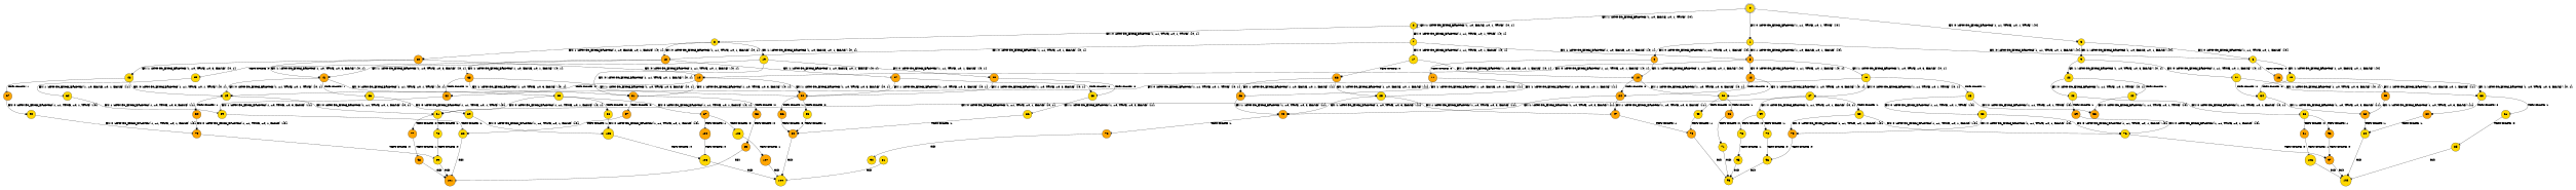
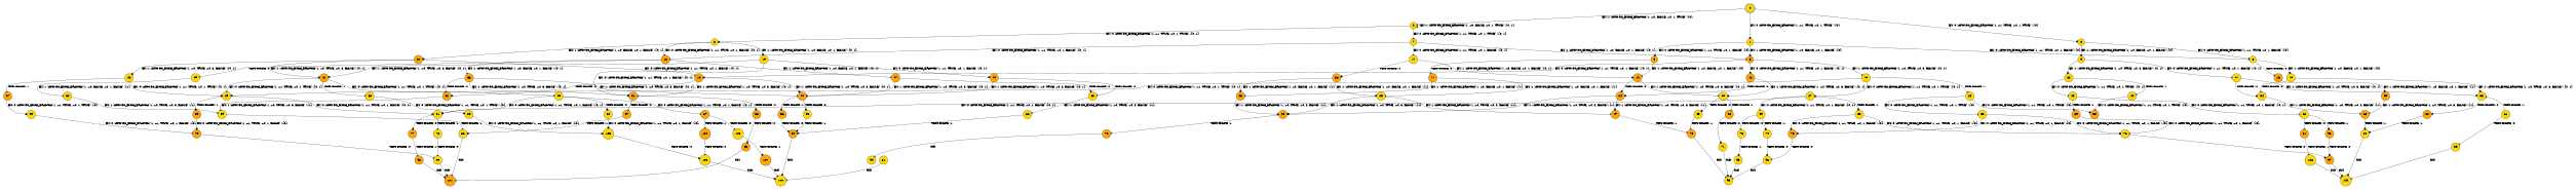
  digraph {
    node [fillcolor=gold shape=circle style=filled]
    edge [arrowhead=box]
    0 [peripheries=2]
    1
    2
    3
    4 [fillcolor=orange]
    5 [fillcolor=orange]
    6
    7
    8
    9
    10 [fillcolor=orange]
    11 [fillcolor=orange]
    12 [fillcolor=orange]
    13
    14 [fillcolor=orange]
    15
    16 [fillcolor=orange]
    17
    18 [fillcolor=orange]
    19
    20 [fillcolor=orange]
    21
    22
    23
    24 [fillcolor=orange]
    25
    26 [fillcolor=orange]
    27
    28
    29
    30 [fillcolor=orange]
    31 [fillcolor=orange]
    32 [fillcolor=orange]
    33
    34
    35 [fillcolor=orange]
    36 [fillcolor=orange]
    37 [fillcolor=orange]
    38 [fillcolor=orange]
    39
    40 [fillcolor=orange]
    41 [fillcolor=orange]
    42
    43
    44
    45
    46 [fillcolor=orange]
    47 [fillcolor=orange]
    48 [fillcolor=orange]
    49
    50
    51
    52
    53 [fillcolor=orange]
    54 [fillcolor=orange]
    55
    56 [fillcolor=orange]
    57 [fillcolor=orange]
    58 [fillcolor=orange]
    59
    60 [fillcolor=orange]
    61
    62 [fillcolor=orange]
    63
    64
    65
    66
    67 [fillcolor=orange]
    68
    69 [fillcolor=orange]
    70 [fillcolor=orange]
    71
    72 [fillcolor=orange]
    73
    74
    75 [fillcolor=orange]
    76
    77 [fillcolor=orange]
    78
    79 [fillcolor=orange]
    80 [fillcolor=orange]
    82
    83 [fillcolor=orange]
    84
    85
    86
    87 [fillcolor=orange]
    88
    89
    90
    91 [fillcolor=orange]
    92 [fillcolor=orange]
    93
    94
    95
    96
    97 [fillcolor=orange]
    98 [fillcolor=orange]
    99
    100
    81
    101 [fillcolor=orange]
    102
    103
    104 [fillcolor=orange]
    105
    106
    107 [fillcolor=orange]
    108
    0 -> 1 [label="EX !0 !ATOMIC_EXCH_BRANCH (1, +1, TRUE, +0, 1, TRUE) !{0}"]
    0 -> 2 [arrowhead=tee label="EX !1 !ATOMIC_EXCH_BRANCH (1, +0, FALSE, +0, 1, TRUE) !{0}"]
    0 -> 3 [label="EX !0 !ATOMIC_EXCH_BRANCH (1, +1, TRUE, +0, 1, TRUE) !{0}"]
    1 -> 4 [label="EX !0 !ATOMIC_EXCH_BRANCH (1, +1, TRUE, +0, 1, FALSE) !{0}"]
    1 -> 5 [label="EX !1 !ATOMIC_EXCH_BRANCH (1, +0, FALSE, +0, 1, FALSE) !{0}"]
    1 -> 6 [arrowhead=tee label="EX !0 !ATOMIC_EXCH_BRANCH (1, +1, TRUE, +0, 1, FALSE) !{0}"]
    2 -> 2 [arrowhead=tee label="EX !1 !ATOMIC_EXCH_BRANCH (1, +0, FALSE, +0, 1, TRUE) !{0, 1}"]
    2 -> 7 [arrowhead=tee label="EX !0 !ATOMIC_EXCH_BRANCH (1, +1, TRUE, +0, 1, TRUE) !{0, 1}"]
    2 -> 8 [label="EX !0 !ATOMIC_EXCH_BRANCH (1, +1, TRUE, +0, 1, TRUE) !{0, 1}"]
    3 -> 6 [arrowhead=tee label="EX !0 !ATOMIC_EXCH_BRANCH (1, +1, TRUE, +0, 1, FALSE) !{0}"]
    3 -> 9 [label="EX !1 !ATOMIC_EXCH_BRANCH (1, +0, FALSE, +0, 1, FALSE) !{0}"]
    4 -> 10 [arrowhead=tee label="EX !1 !ATOMIC_EXCH_BRANCH (1, +0, FALSE, +0, 1, FALSE) !{0}"]
    4 -> 11 [arrowhead=tee label="TERMINATE !0"]
    5 -> 12 [label="EX !0 !ATOMIC_EXCH_BRANCH (1, +1, TRUE, +0, 1, FALSE) !{0, 1}"]
    5 -> 13 [arrowhead=tee label="EX !1 !ATOMIC_EXCH_BRANCH (1, +0, TRUE, +0, 3, FALSE) !{0, 1}"]
    5 -> 14 [label="EX !0 !ATOMIC_EXCH_BRANCH (1, +1, TRUE, +0, 1, FALSE) !{0, 1}"]
    6 -> 15 [label="EX !1 !ATOMIC_EXCH_BRANCH (1, +0, FALSE, +0, 1, FALSE) !{0}"]
    6 -> 16 [arrowhead=tee label="TERMINATE !0"]
    7 -> 5 [arrowhead=tee label="EX !1 !ATOMIC_EXCH_BRANCH (1, +0, FALSE, +0, 1, FALSE) !{0, 1}"]
    7 -> 17 [arrowhead=tee label="EX !0 !ATOMIC_EXCH_BRANCH (1, +1, TRUE, +0, 1, FALSE) !{0, 1}"]
    7 -> 18 [arrowhead=tee label="EX !0 !ATOMIC_EXCH_BRANCH (1, +1, TRUE, +0, 1, FALSE) !{0, 1}"]
    8 -> 18 [arrowhead=tee label="EX !0 !ATOMIC_EXCH_BRANCH (1, +1, TRUE, +0, 1, FALSE) !{0, 1}"]
    8 -> 19 [label="EX !1 !ATOMIC_EXCH_BRANCH (1, +0, FALSE, +0, 1, FALSE) !{0, 1}"]
    8 -> 20 [label="EX !1 !ATOMIC_EXCH_BRANCH (1, +0, FALSE, +0, 1, FALSE) !{0, 1}"]
    9 -> 21 [arrowhead=tee label="EX !0 !ATOMIC_EXCH_BRANCH (1, +1, TRUE, +0, 1, FALSE) !{0, 1}"]
    9 -> 22 [label="EX !1 !ATOMIC_EXCH_BRANCH (1, +0, TRUE, +0, 3, FALSE) !{0, 1}"]
    10 -> 23 [arrowhead=tee label="EX !1 !ATOMIC_EXCH_BRANCH (1, +0, TRUE, +0, 3, FALSE) !{0, 1}"]
    10 -> 24 [label="TERMINATE !0"]
    11 -> 25 [arrowhead=tee label="EX !1 !ATOMIC_EXCH_BRANCH (1, +0, FALSE, +0, 1, FALSE) !{1}"]
    11 -> 26 [arrowhead=tee label="EX !1 !ATOMIC_EXCH_BRANCH (1, +0, FALSE, +0, 1, FALSE) !{1}"]
    12 -> 23 [label="EX !1 !ATOMIC_EXCH_BRANCH (1, +0, TRUE, +0, 3, FALSE) !{0, 1}"]
    12 -> 24 [label="TERMINATE !0"]
    13 -> 27 [label="EX !0 !ATOMIC_EXCH_BRANCH (1, +1, TRUE, +0, 1, TRUE) !{0, 1}"]
    13 -> 28 [arrowhead=tee label="TERMINATE !1"]
    13 -> 29 [label="EX !0 !ATOMIC_EXCH_BRANCH (1, +1, TRUE, +0, 1, TRUE) !{0, 1}"]
    14 -> 30 [label="EX !1 !ATOMIC_EXCH_BRANCH (1, +0, TRUE, +0, 3, FALSE) !{0, 1}"]
    14 -> 31 [arrowhead=tee label="EX !1 !ATOMIC_EXCH_BRANCH (1, +0, TRUE, +0, 3, FALSE) !{0, 1}"]
    14 -> 32 [label="TERMINATE !0"]
    15 -> 33 [label="EX !1 !ATOMIC_EXCH_BRANCH (1, +0, TRUE, +0, 3, FALSE) !{0, 1}"]
    15 -> 34 [arrowhead=tee label="TERMINATE !0"]
    16 -> 35 [label="EX !1 !ATOMIC_EXCH_BRANCH (1, +0, FALSE, +0, 1, FALSE) !{1}"]
    17 -> 10 [label="EX !1 !ATOMIC_EXCH_BRANCH (1, +0, FALSE, +0, 1, FALSE) !{0, 1}"]
    17 -> 36 [label="TERMINATE !0"]
    18 -> 37 [arrowhead=tee label="EX !1 !ATOMIC_EXCH_BRANCH (1, +0, FALSE, +0, 1, FALSE) !{0, 1}"]
    18 -> 38 [arrowhead=tee label="EX !1 !ATOMIC_EXCH_BRANCH (1, +0, FALSE, +0, 1, FALSE) !{0, 1}"]
    18 -> 39 [arrowhead=tee label="TERMINATE !0"]
    19 -> 31 [arrowhead=tee label="EX !0 !ATOMIC_EXCH_BRANCH (1, +1, TRUE, +0, 1, FALSE) !{0, 1}"]
    19 -> 40 [label="EX !0 !ATOMIC_EXCH_BRANCH (1, +1, TRUE, +0, 1, FALSE) !{0, 1}"]
    19 -> 41 [label="EX !1 !ATOMIC_EXCH_BRANCH (1, +0, TRUE, +0, 3, FALSE) !{0, 1}"]
    20 -> 14 [arrowhead=tee label="EX !0 !ATOMIC_EXCH_BRANCH (1, +1, TRUE, +0, 1, FALSE) !{0, 1}"]
    20 -> 41 [label="EX !1 !ATOMIC_EXCH_BRANCH (1, +0, TRUE, +0, 3, FALSE) !{0, 1}"]
    20 -> 42 [label="EX !1 !ATOMIC_EXCH_BRANCH (1, +0, TRUE, +0, 3, FALSE) !{0, 1}"]
    21 -> 33 [label="EX !1 !ATOMIC_EXCH_BRANCH (1, +0, TRUE, +0, 3, FALSE) !{0, 1}"]
    21 -> 34 [label="TERMINATE !0"]
    22 -> 43 [arrowhead=tee label="EX !0 !ATOMIC_EXCH_BRANCH (1, +1, TRUE, +0, 1, TRUE) !{0, 1}"]
    22 -> 44 [arrowhead=tee label="TERMINATE !1"]
    23 -> 45 [label="TERMINATE !0"]
    23 -> 46 [arrowhead=tee label="TERMINATE !1"]
    24 -> 47 [label="EX !1 !ATOMIC_EXCH_BRANCH (1, +0, TRUE, +0, 3, FALSE) !{1}"]
    24 -> 48 [label="EX !1 !ATOMIC_EXCH_BRANCH (1, +0, TRUE, +0, 3, FALSE) !{1}"]
    25 -> 47 [arrowhead=tee label="EX !1 !ATOMIC_EXCH_BRANCH (1, +0, TRUE, +0, 3, FALSE) !{1}"]
    25 -> 48 [label="EX !1 !ATOMIC_EXCH_BRANCH (1, +0, TRUE, +0, 3, FALSE) !{1}"]
    26 -> 48 [label="EX !1 !ATOMIC_EXCH_BRANCH (1, +0, TRUE, +0, 3, FALSE) !{1}"]
    27 -> 49 [arrowhead=tee label="EX !0 !ATOMIC_EXCH_BRANCH (1, +1, TRUE, +0, 1, FALSE) !{0, 1}"]
    27 -> 50 [label="TERMINATE !1"]
    27 -> 51 [arrowhead=tee label="EX !0 !ATOMIC_EXCH_BRANCH (1, +1, TRUE, +0, 1, FALSE) !{0, 1}"]
    28 -> 52 [arrowhead=tee label="EX !0 !ATOMIC_EXCH_BRANCH (1, +1, TRUE, +0, 1, TRUE) !{0}"]
    28 -> 53 [label="EX !0 !ATOMIC_EXCH_BRANCH (1, +1, TRUE, +0, 1, TRUE) !{0}"]
    29 -> 51 [label="EX !0 !ATOMIC_EXCH_BRANCH (1, +1, TRUE, +0, 1, FALSE) !{0, 1}"]
    29 -> 54 [label="TERMINATE !1"]
    30 -> 55 [label="TERMINATE !0"]
    30 -> 56 [label="TERMINATE !1"]
    31 -> 57 [arrowhead=tee label="TERMINATE !0"]
    31 -> 58 [label="TERMINATE !2"]
    32 -> 59 [arrowhead=tee label="EX !1 !ATOMIC_EXCH_BRANCH (1, +0, TRUE, +0, 3, FALSE) !{1}"]
    33 -> 60 [label="TERMINATE !0"]
-   33 -> 61 [arrowhead=tee label="TERMINATE !1"]
+   61 -> 33 [arrowhead=tee label="TERMINATE !1"]
    34 -> 62 [arrowhead=tee label="EX !1 !ATOMIC_EXCH_BRANCH (1, +0, TRUE, +0, 3, FALSE) !{1}"]
    35 -> 62 [arrowhead=tee label="EX !1 !ATOMIC_EXCH_BRANCH (1, +0, TRUE, +0, 3, FALSE) !{1}"]
    36 -> 25 [label="EX !1 !ATOMIC_EXCH_BRANCH (1, +0, FALSE, +0, 1, FALSE) !{1}"]
    36 -> 26 [label="EX !1 !ATOMIC_EXCH_BRANCH (1, +0, FALSE, +0, 1, FALSE) !{1}"]
    37 -> 30 [arrowhead=tee label="EX !1 !ATOMIC_EXCH_BRANCH (1, +0, TRUE, +0, 3, FALSE) !{0, 1}"]
    37 -> 63 [label="TERMINATE !0"]
    38 -> 30 [arrowhead=tee label="EX !1 !ATOMIC_EXCH_BRANCH (1, +0, TRUE, +0, 3, FALSE) !{0, 1}"]
    38 -> 31 [label="EX !1 !ATOMIC_EXCH_BRANCH (1, +0, TRUE, +0, 3, FALSE) !{0, 1}"]
    38 -> 32 [arrowhead=tee label="TERMINATE !0"]
    39 -> 64 [arrowhead=tee label="EX !1 !ATOMIC_EXCH_BRANCH (1, +0, FALSE, +0, 1, FALSE) !{1}"]
    40 -> 30 [arrowhead=tee label="EX !1 !ATOMIC_EXCH_BRANCH (1, +0, TRUE, +0, 3, FALSE) !{0, 1}"]
    40 -> 63 [arrowhead=tee label="TERMINATE !0"]
    41 -> 29 [arrowhead=tee label="EX !0 !ATOMIC_EXCH_BRANCH (1, +1, TRUE, +0, 1, TRUE) !{0, 1}"]
    41 -> 65 [arrowhead=tee label="EX !0 !ATOMIC_EXCH_BRANCH (1, +1, TRUE, +0, 1, TRUE) !{0, 1}"]
    41 -> 66 [arrowhead=tee label="TERMINATE !1"]
    42 -> 29 [label="EX !0 !ATOMIC_EXCH_BRANCH (1, +1, TRUE, +0, 1, TRUE) !{0, 1}"]
    42 -> 67 [arrowhead=tee label="TERMINATE !1"]
    43 -> 68 [arrowhead=tee label="EX !0 !ATOMIC_EXCH_BRANCH (1, +1, TRUE, +0, 1, FALSE) !{0, 1}"]
    43 -> 69 [label="TERMINATE !1"]
    44 -> 53 [arrowhead=tee label="EX !0 !ATOMIC_EXCH_BRANCH (1, +1, TRUE, +0, 1, TRUE) !{0}"]
    45 -> 70 [arrowhead=tee label="TERMINATE !1"]
    46 -> 71 [label="TERMINATE !0"]
    47 -> 70 [arrowhead=tee label="TERMINATE !1"]
    48 -> 72 [arrowhead=tee label="TERMINATE !1"]
    49 -> 73 [arrowhead=tee label="TERMINATE !0"]
    49 -> 74 [label="TERMINATE !1"]
    50 -> 75 [label="EX !0 !ATOMIC_EXCH_BRANCH (1, +1, TRUE, +0, 1, FALSE) !{0}"]
    50 -> 76 [arrowhead=tee label="EX !0 !ATOMIC_EXCH_BRANCH (1, +1, TRUE, +0, 1, FALSE) !{0}"]
    51 -> 77 [label="TERMINATE !0"]
    51 -> 78 [arrowhead=tee label="TERMINATE !1"]
    52 -> 75 [label="EX !0 !ATOMIC_EXCH_BRANCH (1, +1, TRUE, +0, 1, FALSE) !{0}"]
    52 -> 76 [label="EX !0 !ATOMIC_EXCH_BRANCH (1, +1, TRUE, +0, 1, FALSE) !{0}"]
    54 -> 79 [label="EX !0 !ATOMIC_EXCH_BRANCH (1, +1, TRUE, +0, 1, FALSE) !{0}"]
    55 -> 80 [label="TERMINATE !1"]
    56 -> 80 [label="TERMINATE !0"]
    57 -> 82 [label="TERMINATE !1"]
    58 -> 83 [label="TERMINATE !0"]
    59 -> 82 [arrowhead=tee label="TERMINATE !1"]
    60 -> 84 [label="TERMINATE !1"]
    61 -> 85 [arrowhead=tee label="TERMINATE !0"]
    62 -> 84 [label="TERMINATE !1"]
    63 -> 86 [arrowhead=tee label="EX !1 !ATOMIC_EXCH_BRANCH (1, +0, TRUE, +0, 3, FALSE) !{1}"]
    64 -> 59 [arrowhead=tee label="EX !1 !ATOMIC_EXCH_BRANCH (1, +0, TRUE, +0, 3, FALSE) !{1}"]
    65 -> 51 [label="EX !0 !ATOMIC_EXCH_BRANCH (1, +1, TRUE, +0, 1, FALSE) !{0, 1}"]
    65 -> 87 [arrowhead=tee label="EX !0 !ATOMIC_EXCH_BRANCH (1, +1, TRUE, +0, 1, FALSE) !{0, 1}"]
    65 -> 88 [label="TERMINATE !0"]
    66 -> 89 [label="EX !0 !ATOMIC_EXCH_BRANCH (1, +1, TRUE, +0, 1, TRUE) !{0}"]
    67 -> 90 [label="EX !0 !ATOMIC_EXCH_BRANCH (1, +1, TRUE, +0, 1, TRUE) !{0}"]
    68 -> 91 [arrowhead=tee label="TERMINATE !0"]
    68 -> 92 [label="TERMINATE !1"]
    69 -> 76 [arrowhead=tee label="EX !0 !ATOMIC_EXCH_BRANCH (1, +1, TRUE, +0, 1, FALSE) !{0}"]
    70 -> 93 [arrowhead=tee label=exit]
    71 -> 93 [label=exit]
    72 -> 94 [arrowhead=tee label=exit]
    73 -> 95 [label="TERMINATE !1"]
    74 -> 96 [label="TERMINATE !0"]
    75 -> 96 [arrowhead=tee label="TERMINATE !0"]
    76 -> 97 [label="TERMINATE !0"]
    77 -> 98 [arrowhead=tee label="TERMINATE !1"]
    78 -> 99 [arrowhead=tee label="TERMINATE !0"]
    79 -> 99 [arrowhead=tee label="TERMINATE !0"]
    80 -> 100 [label=exit]
    82 -> 101 [arrowhead=tee label=exit]
    83 -> 101 [arrowhead=tee label=exit]
    84 -> 102 [label=exit]
    85 -> 102 [arrowhead=tee label=exit]
    86 -> 80 [label="TERMINATE !1"]
    87 -> 103 [arrowhead=tee label="TERMINATE !0"]
    87 -> 104 [arrowhead=tee label="TERMINATE !1"]
    88 -> 105 [label="EX !0 !ATOMIC_EXCH_BRANCH (1, +1, TRUE, +0, 1, FALSE) !{0}"]
    89 -> 105 [label="EX !0 !ATOMIC_EXCH_BRANCH (1, +1, TRUE, +0, 1, FALSE) !{0}"]
    90 -> 79 [arrowhead=tee label="EX !0 !ATOMIC_EXCH_BRANCH (1, +1, TRUE, +0, 1, FALSE) !{0}"]
    91 -> 106 [arrowhead=tee label="TERMINATE !1"]
    92 -> 97 [label="TERMINATE !0"]
    95 -> 93 [label=exit]
    96 -> 93 [arrowhead=tee label=exit]
    97 -> 102 [label=exit]
    98 -> 101 [label=exit]
    99 -> 101 [label=exit]
    81 -> 100 [arrowhead=tee label=exit]
    103 -> 107 [label="TERMINATE !1"]
    104 -> 108 [arrowhead=tee label="TERMINATE !0"]
    105 -> 108 [label="TERMINATE !0"]
    106 -> 102 [arrowhead=tee label=exit]
    107 -> 100 [arrowhead=tee label=exit]
    108 -> 100 [label=exit]
  }
